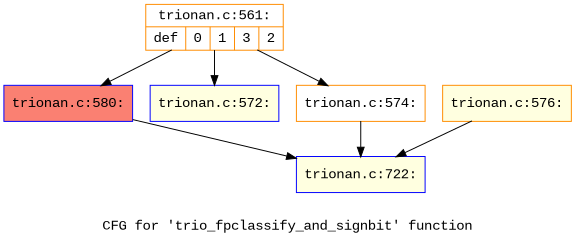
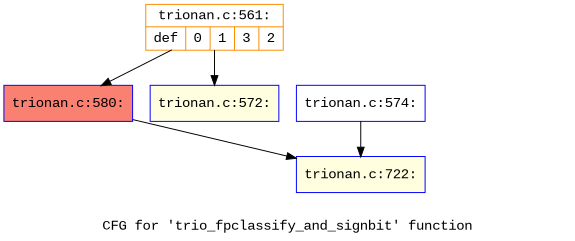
  digraph {
    fontname="Liberation Mono"
    label="CFG for 'trio_fpclassify_and_signbit' function"
    node [color=darkorange fillcolor=lightyellow fontname="Liberation Mono" shape=record style=filled]
    edge [fontname="Liberation Mono"]
    n1 [fillcolor=white label="{trionan.c:561:|{<s0>def|<s1>0|<s2>1|<s3>3|<s4>2}}"]
    n2 [color=blue fillcolor=salmon label="{trionan.c:580:}"]
    n3 [color=blue label="{trionan.c:572:}"]
-   n4 [fillcolor=white label="{trionan.c:574:}"]
+   n4 [color=blue fillcolor=white label="{trionan.c:574:}"]
    n5 [color=blue label="{trionan.c:722:}"]
-   n6 [label="{trionan.c:576:}"]
    n1 -> n2
    n1 -> n3
-   n1 -> n4
    n2 -> n5
    n4 -> n5
-   n6 -> n5
  }
